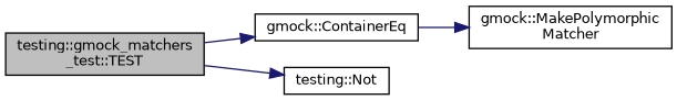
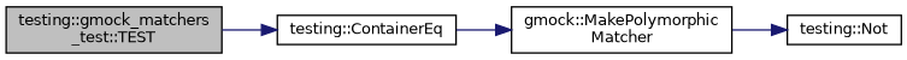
  digraph {
    rankdir=LR
    node [color=black fillcolor=white fontname=Helvetica fontsize=10 shape=record style=filled]
    edge [color=midnightblue fontname=Helvetica fontsize=10 labelfontname=Helvetica labelfontsize=10 style=solid]
    n1 [fillcolor=grey75 fontcolor=black height=0.2 label="testing::gmock_matchers\l_test::TEST" width=0.4]
-   n2 [height=0.2 label="gmock::ContainerEq" width=0.4]
+   n2 [height=0.2 label="testing::ContainerEq" width=0.4]
    n3 [height=0.2 label="testing::Not" width=0.4]
    n4 [height=0.2 label="gmock::MakePolymorphic\lMatcher" width=0.4]
    n1 -> n2
-   n1 -> n3
+   n4 -> n3
    n2 -> n4
  }
